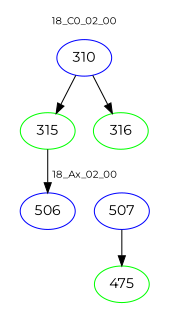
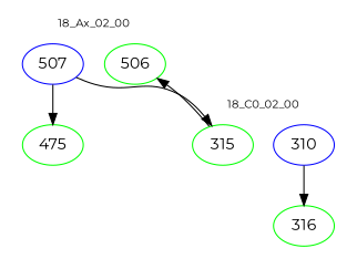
  digraph {
    fontname=Montserrat
    node [color=green fontname=Montserrat]
    edge [color=black fontname=Montserrat]
    n1 [color=blue label=507]
    n2 [label=475]
-   n3 [color=blue label=506]
+   n3 [label=506]
    n4 [color=blue label=310]
    n5 [label=315]
    n6 [label=316]
    subgraph cluster_1 {
      color=white
      fontsize=10
      label="18_Ax_02_00"
      n1
      n2
      n3
    }
    subgraph cluster_2 {
      color=white
      fontsize=10
      label="18_C0_02_00"
      n4
      n5
      n6
    }
    n1 -> n2
-   n4 -> n5
+   n1 -> n5
    n4 -> n6
    n5 -> n3
  }
